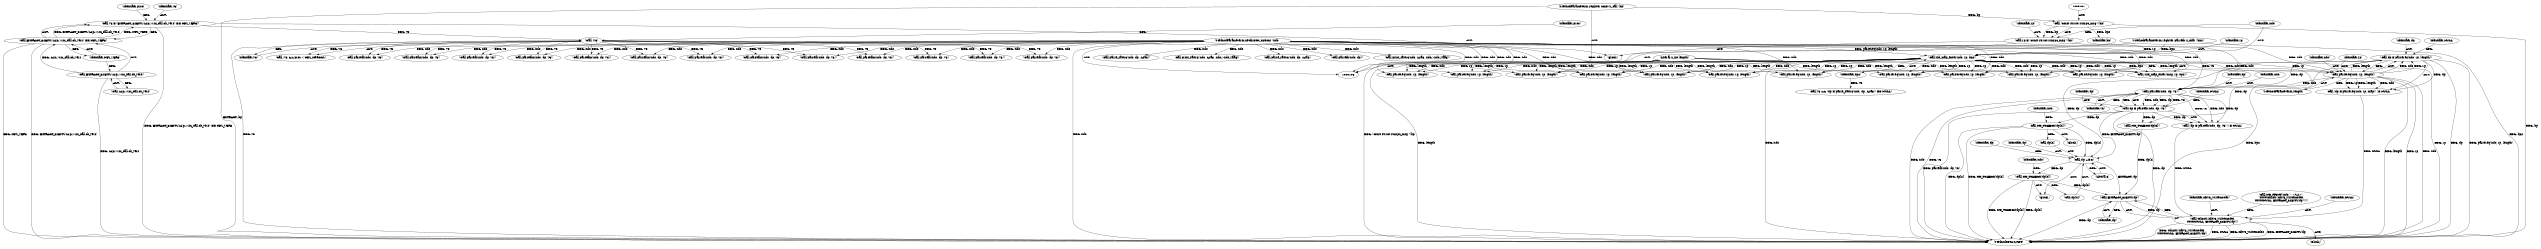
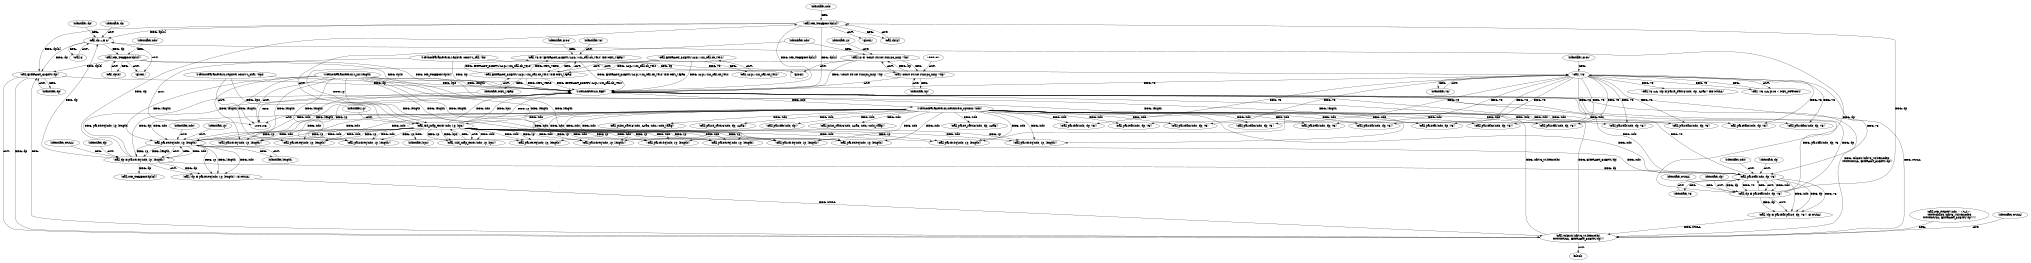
  digraph {
    n1 [label="(Call,ND_TCHECK(dp[2]))"]
    n2 [label="(Call,dp += 3)"]
    n3 [label="(Call,EXTRACT_32BITS(dp))"]
    n4 [label="(Block,)"]
    n5 [label="(MethodReturn,RET)"]
    n6 [label="(Call,dp[2])"]
    n7 [label="(Call,ND_TCHECK(dp[0]))"]
-   n8 [label="(Literal,3)"]
+   n8 [label="(Call,3)"]
    n9 [label="(Block,)"]
    n10 [label="(Call,tok2str(nfsv3_writemodes,\n\t\t\t\t\t\t\tNULL, EXTRACT_32BITS(dp)))"]
    n11 [label="(Identifier,dp)"]
    n12 [label="(Call,dp = parsereq(ndo, rp, length))"]
    n13 [label="(Call,parsereq(ndo, rp, length))"]
    n14 [label="(Call,parsefh(ndo, dp, v3))"]
    n15 [label="(Call,ND_TCHECK(dp[3]))"]
-   n16 [label="(Call,(dp = parsereq(ndo, rp, map)) != NULL)"]
-   n17 [label="(MethodParameterIn,length)"]
+   n16 [label="(Call,(dp = parsereq(ndo, rp, length)) != NULL)"]
+   n17 [label="(Identifier,length)"]
    n18 [label="(Call,dp = parsefh(ndo, dp, v3))"]
-   n19 [label="(Call,(dp = parsefh(ndo, dp, v3)) != NULL)"]
+   n19 [label="(Call,(dp = parsefh(parse, dp, v3)) != NULL)"]
    n20 [label="(Identifier,v3)"]
    n21 [label="(Call,xid_map_enter(ndo, rp, bp2))"]
    n22 [label="(Call,parsereq(ndo, rp, length))"]
    n23 [label="(Call,parsereq(ndo, rp, length))"]
    n24 [label="(Identifier,bp2)"]
    n25 [label="(Call,parsereq(ndo, rp, length))"]
    n26 [label="(Call,parsereq(ndo, rp, length))"]
    n27 [label="(Call,parsereq(ndo, rp, length))"]
    n28 [label="(Call,parsereq(ndo, rp, length))"]
    n29 [label="(Call,parsereq(ndo, rp, length))"]
-   n30 [label="(Call,!xid_map_enter(msg, rp, bp2))"]
+   n30 [label="(Call,!xid_map_enter(ndo, rp, bp2))"]
    n31 [label="(Call,parsereq(ndo, rp, length))"]
    n32 [label="(Call,parsereq(ndo, rp, length))"]
    n33 [label="(Call,parsereq(ndo, rp, length))"]
    n34 [label="(Call,parsereq(ndo, rp, length))"]
    n35 [label="(MethodParameterIn,netdissect_options *ndo)"]
    n36 [label="(Call,parsefh(ndo, dp, v3))"]
    n37 [label="(Call,parsefh(ndo, dp, v3))"]
    n38 [label="(Call,parse_sattr3(ndo, dp, &sa3))"]
    n39 [label="(Call,parsefhn(ndo, dp, v3))"]
    n40 [label="(Call,parsefh(ndo, dp, v3))"]
    n41 [label="(Call,parsefh(ndo, dp, v3))"]
    n42 [label="(Call,parsefh(ndo, dp, v3))"]
    n43 [label="(Call,parsefhn(ndo, dp, v3))"]
    n44 [label="(Call,parsefh(ndo, dp, v3))"]
    n45 [label="(Call,parsefhn(ndo, dp, v3))"]
    n46 [label="(Call,print_sattr3(ndo, &sa3, ndo->ndo_vflag))"]
    n47 [label="(Call,parsefh(ndo, dp, v3))"]
    n48 [label="(Call,parse_sattr3(ndo, dp, &sa3))"]
    n49 [label="(Call,parsefhn(ndo, dp, v3))"]
    n50 [label="(Call,parsefhn(ndo, dp, v3))"]
    n51 [label="(Call,parsefn(ndo, dp))"]
    n52 [label="(Call,parsefhn(ndo, dp, v3))"]
    n53 [label="(Call,print_sattr3(ndo, &sa3, ndo->ndo_vflag))"]
    1000106
    n55 [label="(Call,rp = (const struct sunrpc_msg *)bp)"]
    n56 [label="(Call,(const struct sunrpc_msg *)bp)"]
    n57 [label="(Block,)"]
    n58 [label="(Identifier,bp)"]
    n59 [label="(MethodParameterIn,register const u_call *bp)"]
-   n60 [label="(MethodParameterIn,register parsefn u_char *bp2)"]
-   n61 [label="(Literal,u_int length)"]
+   n60 [label="(MethodParameterIn,register const u_char *bp2)"]
+   n61 [label="(MethodParameterIn,u_int length)"]
    n62 [label="(Call,!v3)"]
    n63 [label="(Call,v3 && (dp = parse_sattr3(ndo, dp, &sa3)) == NULL)"]
    n64 [label="(Call,!v3 && proc < NFS_NPROCS)"]
    n65 [label="(Identifier,v3)"]
    n66 [label="(Call,v3 = (EXTRACT_32BITS(&rp->rm_call.cb_vers) == NFS_VER3))"]
    n67 [label="(Call,EXTRACT_32BITS(&rp->rm_call.cb_vers) == NFS_VER3)"]
    n68 [label="(Identifier,NFS_VER3)"]
    n69 [label="(Call,EXTRACT_32BITS(&rp->rm_call.cb_vers))"]
    n70 [label="(Call,&rp->rm_call.cb_vers)"]
    n71 [label="(Call,dp[0])"]
    n72 [label="(Block,)"]
    n73 [label="(Identifier,rp)"]
-   n74 [label="(Identifier,nfsv3_writemodes)"]
    n75 [label="(Identifier,proc)"]
    n76 [label="(Identifier,dp)"]
    n77 [label="(Identifier,rp)"]
    n78 [label="(Call,ND_PRINT((ndo, \" <%s>\",\n \t\t\t\t\t\ttok2str(nfsv3_writemodes,\n\t\t\t\t\t\t\tNULL, EXTRACT_32BITS(dp)))))"]
    n79 [label="(Identifier,ndo)"]
    n80 [label="(Identifier,v3)"]
    n81 [label="(Identifier,dp)"]
    n82 [label="(Identifier,NULL)"]
    n83 [label="(Identifier,proc)"]
    n84 [label="(Identifier,ndo)"]
    n85 [label="(Identifier,dp)"]
    n86 [label="(Identifier,NULL)"]
    n87 [label="(Identifier,ndo)"]
    n88 [label="(Identifier,ndo)"]
    n89 [label="(Identifier,ndo)"]
    n90 [label="(Identifier,dp)"]
    n91 [label="(Identifier,rp)"]
    n92 [label="(Identifier,NULL)"]
    n93 [label="(Identifier,dp)"]
    1000131
    n1 -> n2 [label="DDG: dp[2]"]
-   n15 -> n3 [label="DDG: dp[2]"]
+   n1 -> n3 [label="DDG: dp[2]"]
    n1 -> n4 [label="AST: "]
    n1 -> n5 [label="DDG: dp[2]"]
    n1 -> n5 [label="DDG: ND_TCHECK(dp[2])"]
    n1 -> n6 [label="CFG: "]
-   n2 -> n3 [label="EXTRACT: dp"]
+   n2 -> n3 [label="DDG: dp"]
    n2 -> n7 [label="DDG: dp"]
    n2 -> n8 [label="CFG: "]
    n2 -> n9 [label="AST: "]
    n3 -> n5 [label="DDG: dp"]
    n3 -> n10 [label="AST: "]
    n3 -> n10 [label="DDG: dp"]
    n3 -> n11 [label="CFG: "]
-   n6 -> n2 [label="AST: "]
+   n6 -> n1 [label="AST: "]
    n7 -> n3 [label="DDG: dp[0]"]
    n7 -> n5 [label="DDG: ND_TCHECK(dp[0])"]
    n7 -> n5 [label="DDG: dp[0]"]
    n7 -> n9 [label="AST: "]
    n7 -> n71 [label="CFG: "]
    n8 -> n2 [label="AST: "]
    n10 -> n3 [label="CFG: "]
    n10 -> n5 [label="DDG: NULL"]
    n10 -> n5 [label="DDG: nfsv3_writemodes"]
    n10 -> n5 [label="DDG: EXTRACT_32BITS(dp)"]
    n10 -> n5 [label="DDG: tok2str(nfsv3_writemodes,\n\t\t\t\t\t\t\tNULL, EXTRACT_32BITS(dp))"]
    n10 -> n72 [label="AST: "]
    n11 -> n3 [label="AST: "]
+   n12 -> n1 [label="DDG: dp"]
    n12 -> n2 [label="DDG: dp"]
    n12 -> n5 [label="DDG: parsereq(ndo, rp, length)"]
    n12 -> n5 [label="DDG: dp"]
    n12 -> n13 [label="CFG: "]
    n12 -> n14 [label="DDG: dp"]
    n12 -> n15 [label="DDG: dp"]
    n12 -> n16 [label="AST: "]
    n12 -> n16 [label="DDG: dp"]
    n13 -> n5 [label="DDG: length"]
    n13 -> n5 [label="DDG: rp"]
    n13 -> n5 [label="DDG: ndo"]
    n13 -> n12 [label="AST: "]
    n13 -> n12 [label="DDG: ndo"]
    n13 -> n12 [label="DDG: rp"]
    n13 -> n12 [label="DDG: length"]
    n13 -> n14 [label="DDG: ndo"]
    n13 -> n16 [label="DDG: ndo"]
    n13 -> n16 [label="DDG: rp"]
    n13 -> n16 [label="DDG: length"]
    n13 -> n17 [label="CFG: "]
    n14 -> n5 [label="DDG: ndo"]
    n14 -> n5 [label="DDG: v3"]
    n14 -> n18 [label="AST: "]
    n14 -> n18 [label="DDG: ndo"]
    n14 -> n18 [label="DDG: dp"]
    n14 -> n18 [label="DDG: v3"]
    n14 -> n19 [label="DDG: ndo"]
    n14 -> n19 [label="DDG: dp"]
    n14 -> n19 [label="DDG: v3"]
    n14 -> n20 [label="CFG: "]
    n16 -> n10 [label="DDG: NULL"]
    n17 -> n13 [label="AST: "]
    n18 -> n1 [label="DDG: dp"]
-   n18 -> n2 [label="DDG: EXTRACT_32BITS(dp)"]
+   n18 -> n2 [label="DDG: dp"]
    n18 -> n5 [label="DDG: parsefh(ndo, dp, v3)"]
    n18 -> n5 [label="DDG: dp"]
    n18 -> n14 [label="CFG: "]
-   n18 -> n15 [label="DDG: dp"]
    n18 -> n19 [label="AST: "]
    n18 -> n19 [label="DDG: dp"]
    n19 -> n10 [label="DDG: NULL"]
    n20 -> n14 [label="AST: "]
    n21 -> n5 [label="DDG: ndo"]
    n21 -> n5 [label="DDG: bp2"]
    n21 -> n5 [label="DDG: rp"]
    n21 -> n13 [label="DDG: ndo"]
    n21 -> n13 [label="DDG: rp"]
    n21 -> n22 [label="DDG: ndo"]
    n21 -> n22 [label="DDG: rp"]
    n21 -> n23 [label="DDG: ndo"]
    n21 -> n23 [label="DDG: rp"]
    n21 -> n24 [label="CFG: "]
    n21 -> n25 [label="DDG: ndo"]
    n21 -> n25 [label="DDG: rp"]
    n21 -> n26 [label="DDG: ndo"]
    n21 -> n26 [label="DDG: rp"]
    n21 -> n27 [label="DDG: ndo"]
    n21 -> n27 [label="DDG: rp"]
    n21 -> n28 [label="DDG: ndo"]
    n21 -> n28 [label="DDG: rp"]
    n21 -> n29 [label="DDG: ndo"]
    n21 -> n29 [label="DDG: rp"]
    n21 -> n30 [label="AST: "]
    n21 -> n30 [label="DDG: ndo"]
    n21 -> n30 [label="DDG: rp"]
    n21 -> n30 [label="DDG: bp2"]
    n21 -> n31 [label="DDG: ndo"]
    n21 -> n31 [label="DDG: rp"]
    n21 -> n32 [label="DDG: ndo"]
    n21 -> n32 [label="DDG: rp"]
    n21 -> n33 [label="DDG: ndo"]
    n21 -> n33 [label="DDG: rp"]
    n21 -> n34 [label="DDG: ndo"]
    n21 -> n34 [label="DDG: rp"]
-   n24 -> n21 [label="AST: "]
    n30 -> n21 [label="CFG: "]
-   n35 -> n5 [label="DDG: ndo"]
+   n5 -> n35 [label="DDG: ndo"]
    n35 -> n13 [label="DDG: ndo"]
    n35 -> n14 [label="DDG: ndo"]
-   n35 -> n21 [label="DDG: parsereq(ndo, rp, length)"]
+   n35 -> n21 [label="DDG: ndo"]
    n35 -> n22 [label="DDG: ndo"]
    n35 -> n23 [label="DDG: ndo"]
    n35 -> n25 [label="DDG: ndo"]
    n35 -> n26 [label="DDG: ndo"]
    n35 -> n27 [label="DDG: ndo"]
    n35 -> n28 [label="DDG: ndo"]
    n35 -> n29 [label="DDG: ndo"]
    n35 -> n31 [label="DDG: ndo"]
    n35 -> n32 [label="DDG: ndo"]
    n35 -> n33 [label="DDG: ndo"]
    n35 -> n34 [label="DDG: ndo"]
    n35 -> n36 [label="DDG: ndo"]
    n35 -> n37 [label="DDG: ndo"]
    n35 -> n38 [label="DDG: ndo"]
    n35 -> n39 [label="DDG: ndo"]
    n35 -> n40 [label="DDG: ndo"]
    n35 -> n41 [label="DDG: ndo"]
    n35 -> n42 [label="DDG: ndo"]
    n35 -> n43 [label="DDG: ndo"]
    n35 -> n44 [label="DDG: ndo"]
    n35 -> n45 [label="DDG: ndo"]
    n35 -> n46 [label="DDG: ndo"]
    n35 -> n47 [label="DDG: ndo"]
    n35 -> n48 [label="DDG: ndo"]
    n35 -> n49 [label="DDG: ndo"]
    n35 -> n50 [label="DDG: ndo"]
    n35 -> n51 [label="DDG: ndo"]
    n35 -> n52 [label="DDG: ndo"]
    n35 -> n53 [label="DDG: ndo"]
    n35 -> 1000106 [label="AST: "]
    n55 -> n5 [label="DDG: (const struct sunrpc_msg *)bp"]
    n55 -> n21 [label="DDG: rp"]
+   n55 -> n56 [label="CFG: "]
    n55 -> n57 [label="AST: "]
-   n56 -> n5 [label="DDG: bp"]
+   n56 -> n5 [label="AST: "]
    n56 -> n55 [label="AST: "]
    n56 -> n55 [label="DDG: bp"]
-   n56 -> n58 [label="DDG: bp2"]
-   n59 -> n5 [label="EXTRACT: bp"]
+   n56 -> n58 [label="CFG: "]
+   n58 -> n56 [label="AST: "]
+   n59 -> n5 [label="DDG: bp"]
    n59 -> 1000106 [label="AST: "]
-   n59 -> n56 [label="DDG: bp"]
+   n59 -> n56 [label="CFG: bp"]
    n60 -> n5 [label="DDG: bp2"]
    n60 -> n21 [label="DDG: bp2"]
    n60 -> 1000106 [label="AST: "]
    n61 -> n5 [label="DDG: length"]
    n61 -> n13 [label="DDG: length"]
    n61 -> n22 [label="DDG: length"]
    n61 -> n23 [label="DDG: length"]
    n61 -> n25 [label="DDG: length"]
    n61 -> n26 [label="DDG: length"]
    n61 -> n27 [label="DDG: length"]
    n61 -> n28 [label="DDG: length"]
    n61 -> n29 [label="DDG: length"]
    n61 -> n31 [label="DDG: length"]
    n61 -> n32 [label="DDG: length"]
    n61 -> n33 [label="DDG: length"]
    n61 -> n34 [label="DDG: length"]
    n61 -> 1000106 [label="AST: "]
    n62 -> n5 [label="DDG: v3"]
    n62 -> n14 [label="DDG: v3"]
    n62 -> n36 [label="DDG: v3"]
    n62 -> n37 [label="DDG: v3"]
    n62 -> n39 [label="DDG: v3"]
    n62 -> n40 [label="DDG: v3"]
    n62 -> n41 [label="DDG: v3"]
    n62 -> n42 [label="DDG: v3"]
    n62 -> n43 [label="DDG: v3"]
    n62 -> n44 [label="DDG: v3"]
    n62 -> n45 [label="DDG: v3"]
    n62 -> n47 [label="DDG: v3"]
    n62 -> n49 [label="DDG: v3"]
    n62 -> n50 [label="DDG: v3"]
    n62 -> n52 [label="DDG: v3"]
-   n24 -> n63 [label="DDG: v3"]
+   n62 -> n63 [label="DDG: v3"]
    n62 -> n64 [label="AST: "]
    n62 -> n64 [label="DDG: v3"]
    n62 -> n65 [label="CFG: "]
+   n64 -> n62 [label="CFG: "]
    n65 -> n62 [label="AST: "]
    n66 -> n5 [label="DDG: EXTRACT_32BITS(&rp->rm_call.cb_vers) == NFS_VER3"]
    n66 -> n57 [label="AST: "]
    n66 -> n62 [label="DDG: v3"]
    n66 -> n67 [label="CFG: "]
    n67 -> n5 [label="DDG: EXTRACT_32BITS(&rp->rm_call.cb_vers)"]
    n67 -> n5 [label="DDG: NFS_VER3"]
    n67 -> n66 [label="AST: "]
    n67 -> n66 [label="DDG: EXTRACT_32BITS(&rp->rm_call.cb_vers)"]
    n67 -> n66 [label="DDG: NFS_VER3"]
    n67 -> n68 [label="CFG: "]
    n68 -> n67 [label="AST: "]
-   n68 -> n69 [label="CFG: "]
+   n68 -> 1000106 [label="CFG: "]
    n69 -> n5 [label="DDG: &rp->rm_call.cb_vers"]
    n69 -> n67 [label="AST: "]
    n69 -> n67 [label="DDG: &rp->rm_call.cb_vers"]
    n69 -> n70 [label="CFG: "]
    n70 -> n69 [label="AST: "]
-   n71 -> n2 [label="AST: "]
+   n71 -> n7 [label="AST: "]
    n73 -> n21 [label="AST: "]
-   n74 -> n10 [label="AST: "]
    n75 -> n62 [label="CFG: "]
    n76 -> n2 [label="CFG: "]
    n77 -> n55 [label="AST: "]
    n78 -> n10 [label="CFG: "]
    n79 -> n14 [label="AST: "]
    n80 -> n66 [label="AST: "]
    n81 -> n14 [label="AST: "]
    n82 -> n12 [label="CFG: "]
    n83 -> n66 [label="CFG: "]
    n84 -> n7 [label="CFG: "]
    n85 -> n12 [label="AST: "]
    n86 -> n18 [label="CFG: "]
    n87 -> n1 [label="CFG: "]
    n88 -> n21 [label="AST: "]
    n88 -> n55 [label="CFG: "]
    n89 -> n13 [label="AST: "]
    n90 -> n2 [label="AST: "]
    n91 -> n13 [label="AST: "]
    n92 -> n10 [label="AST: "]
    n93 -> n18 [label="AST: "]
    1000131 -> n56 [label="AST: "]
  }
